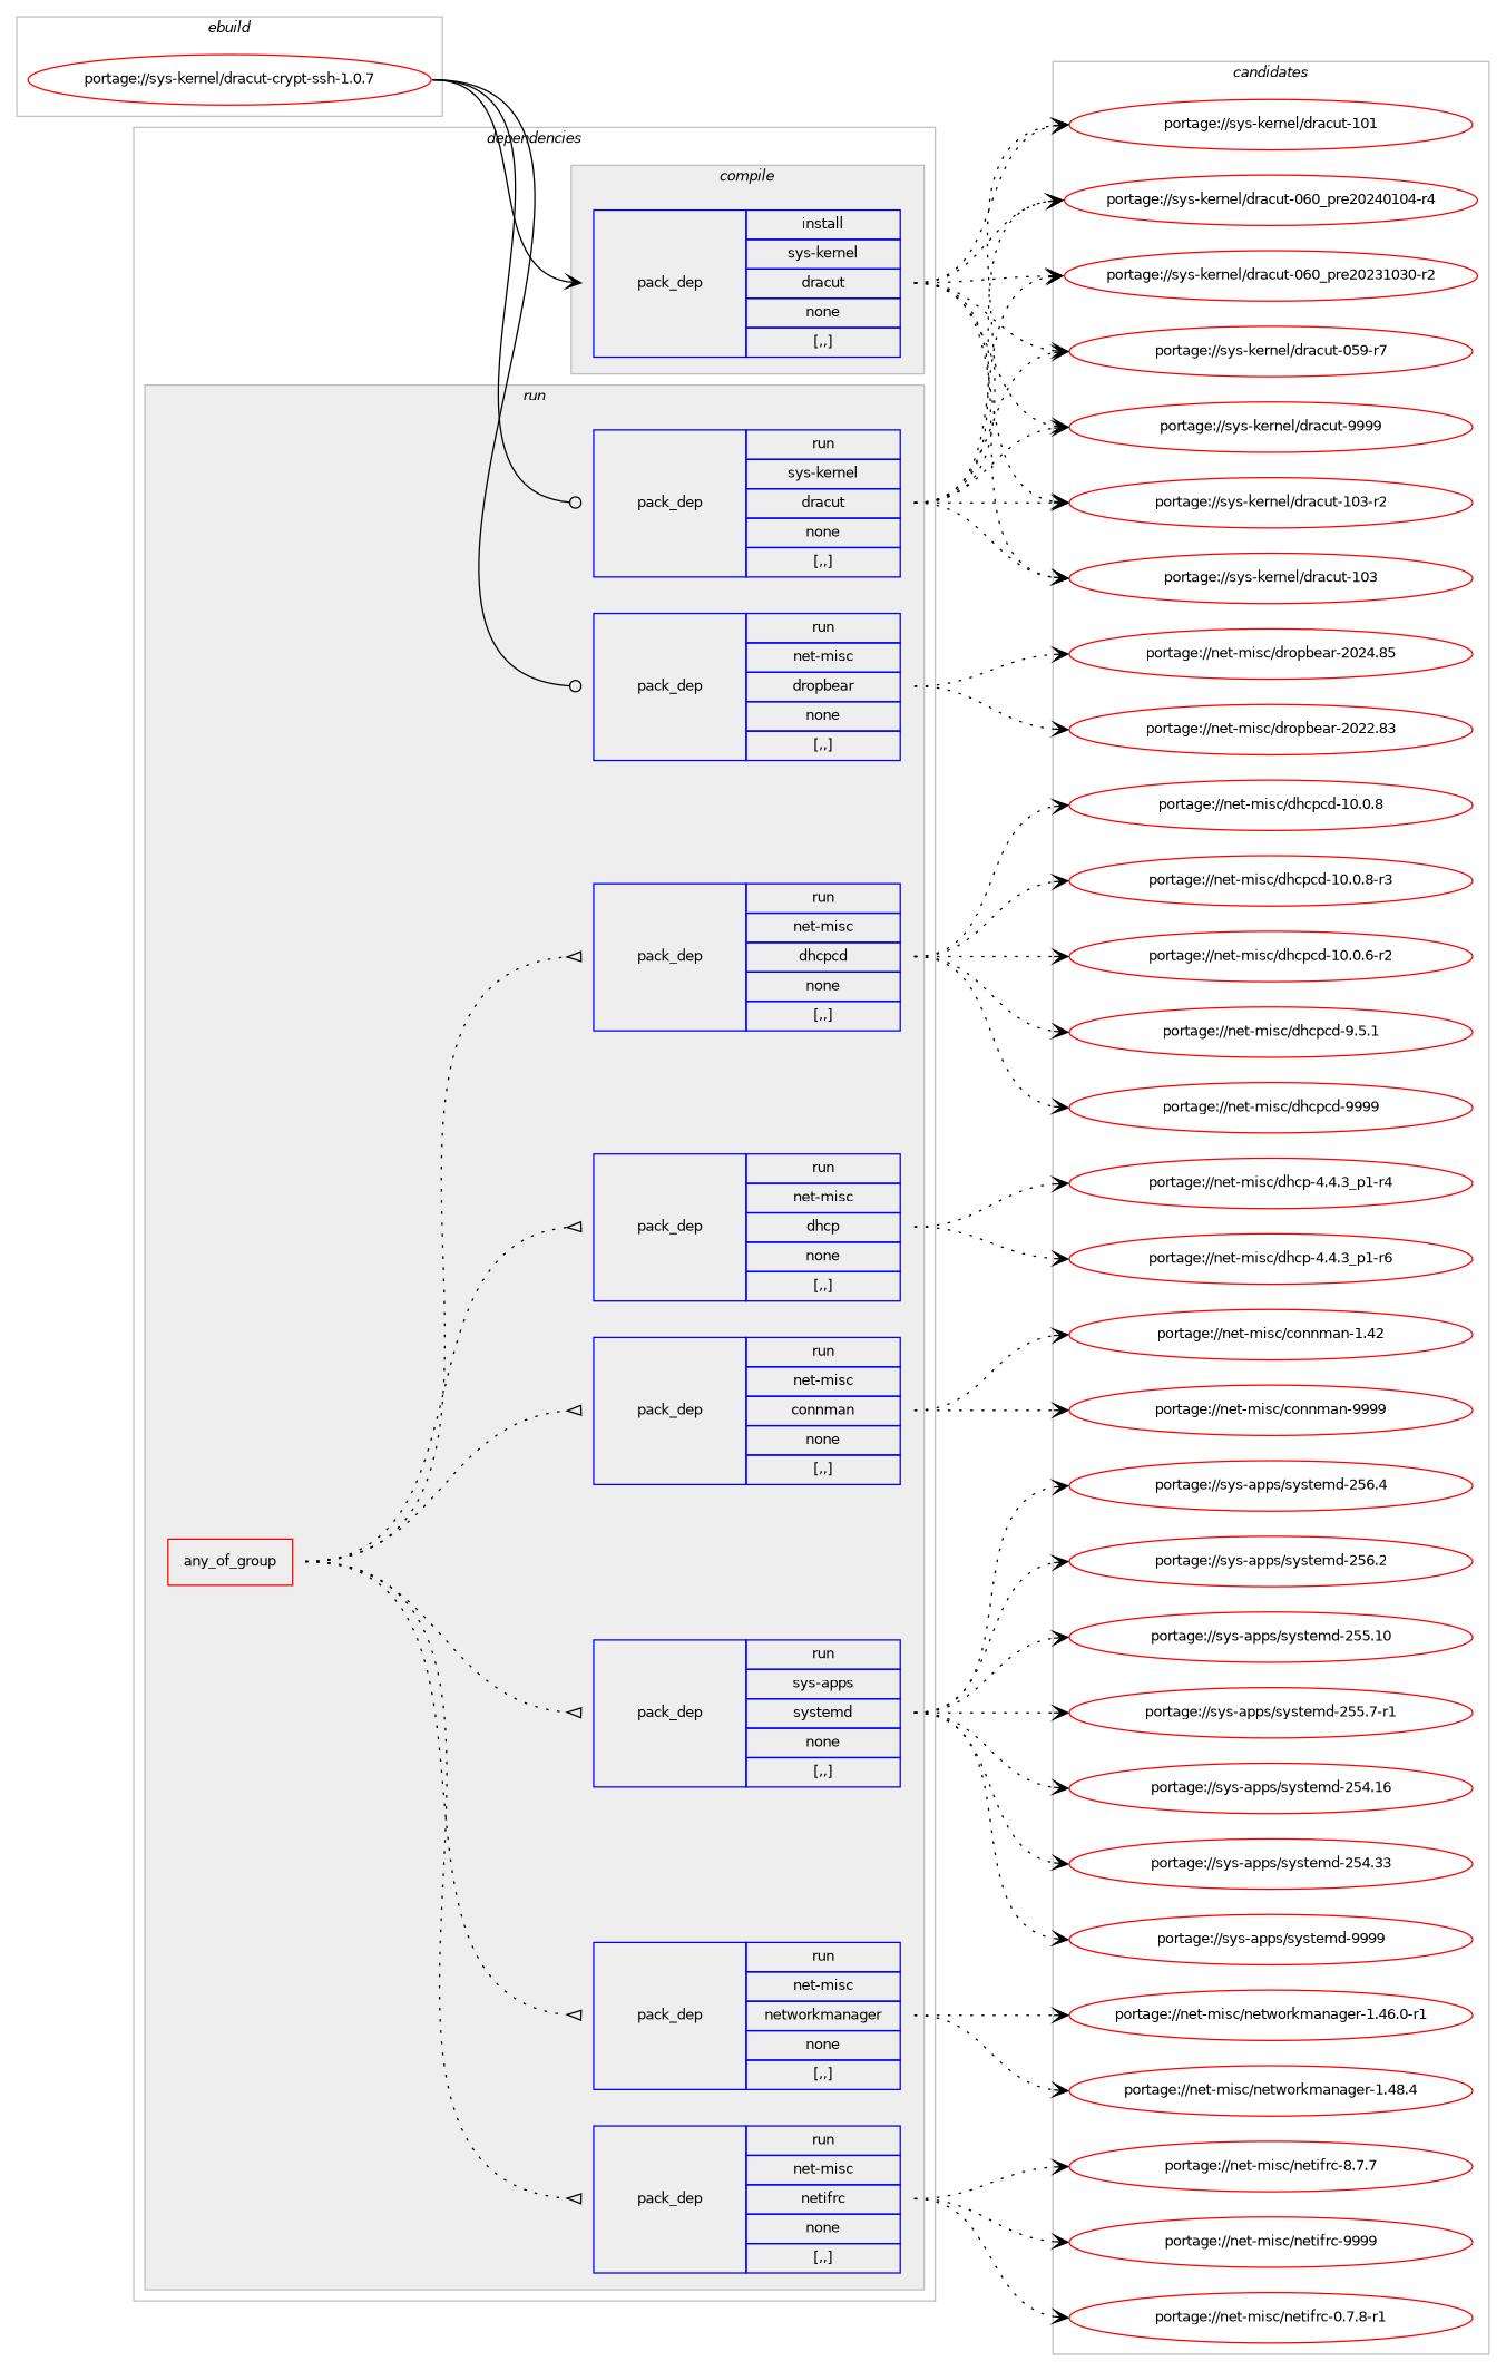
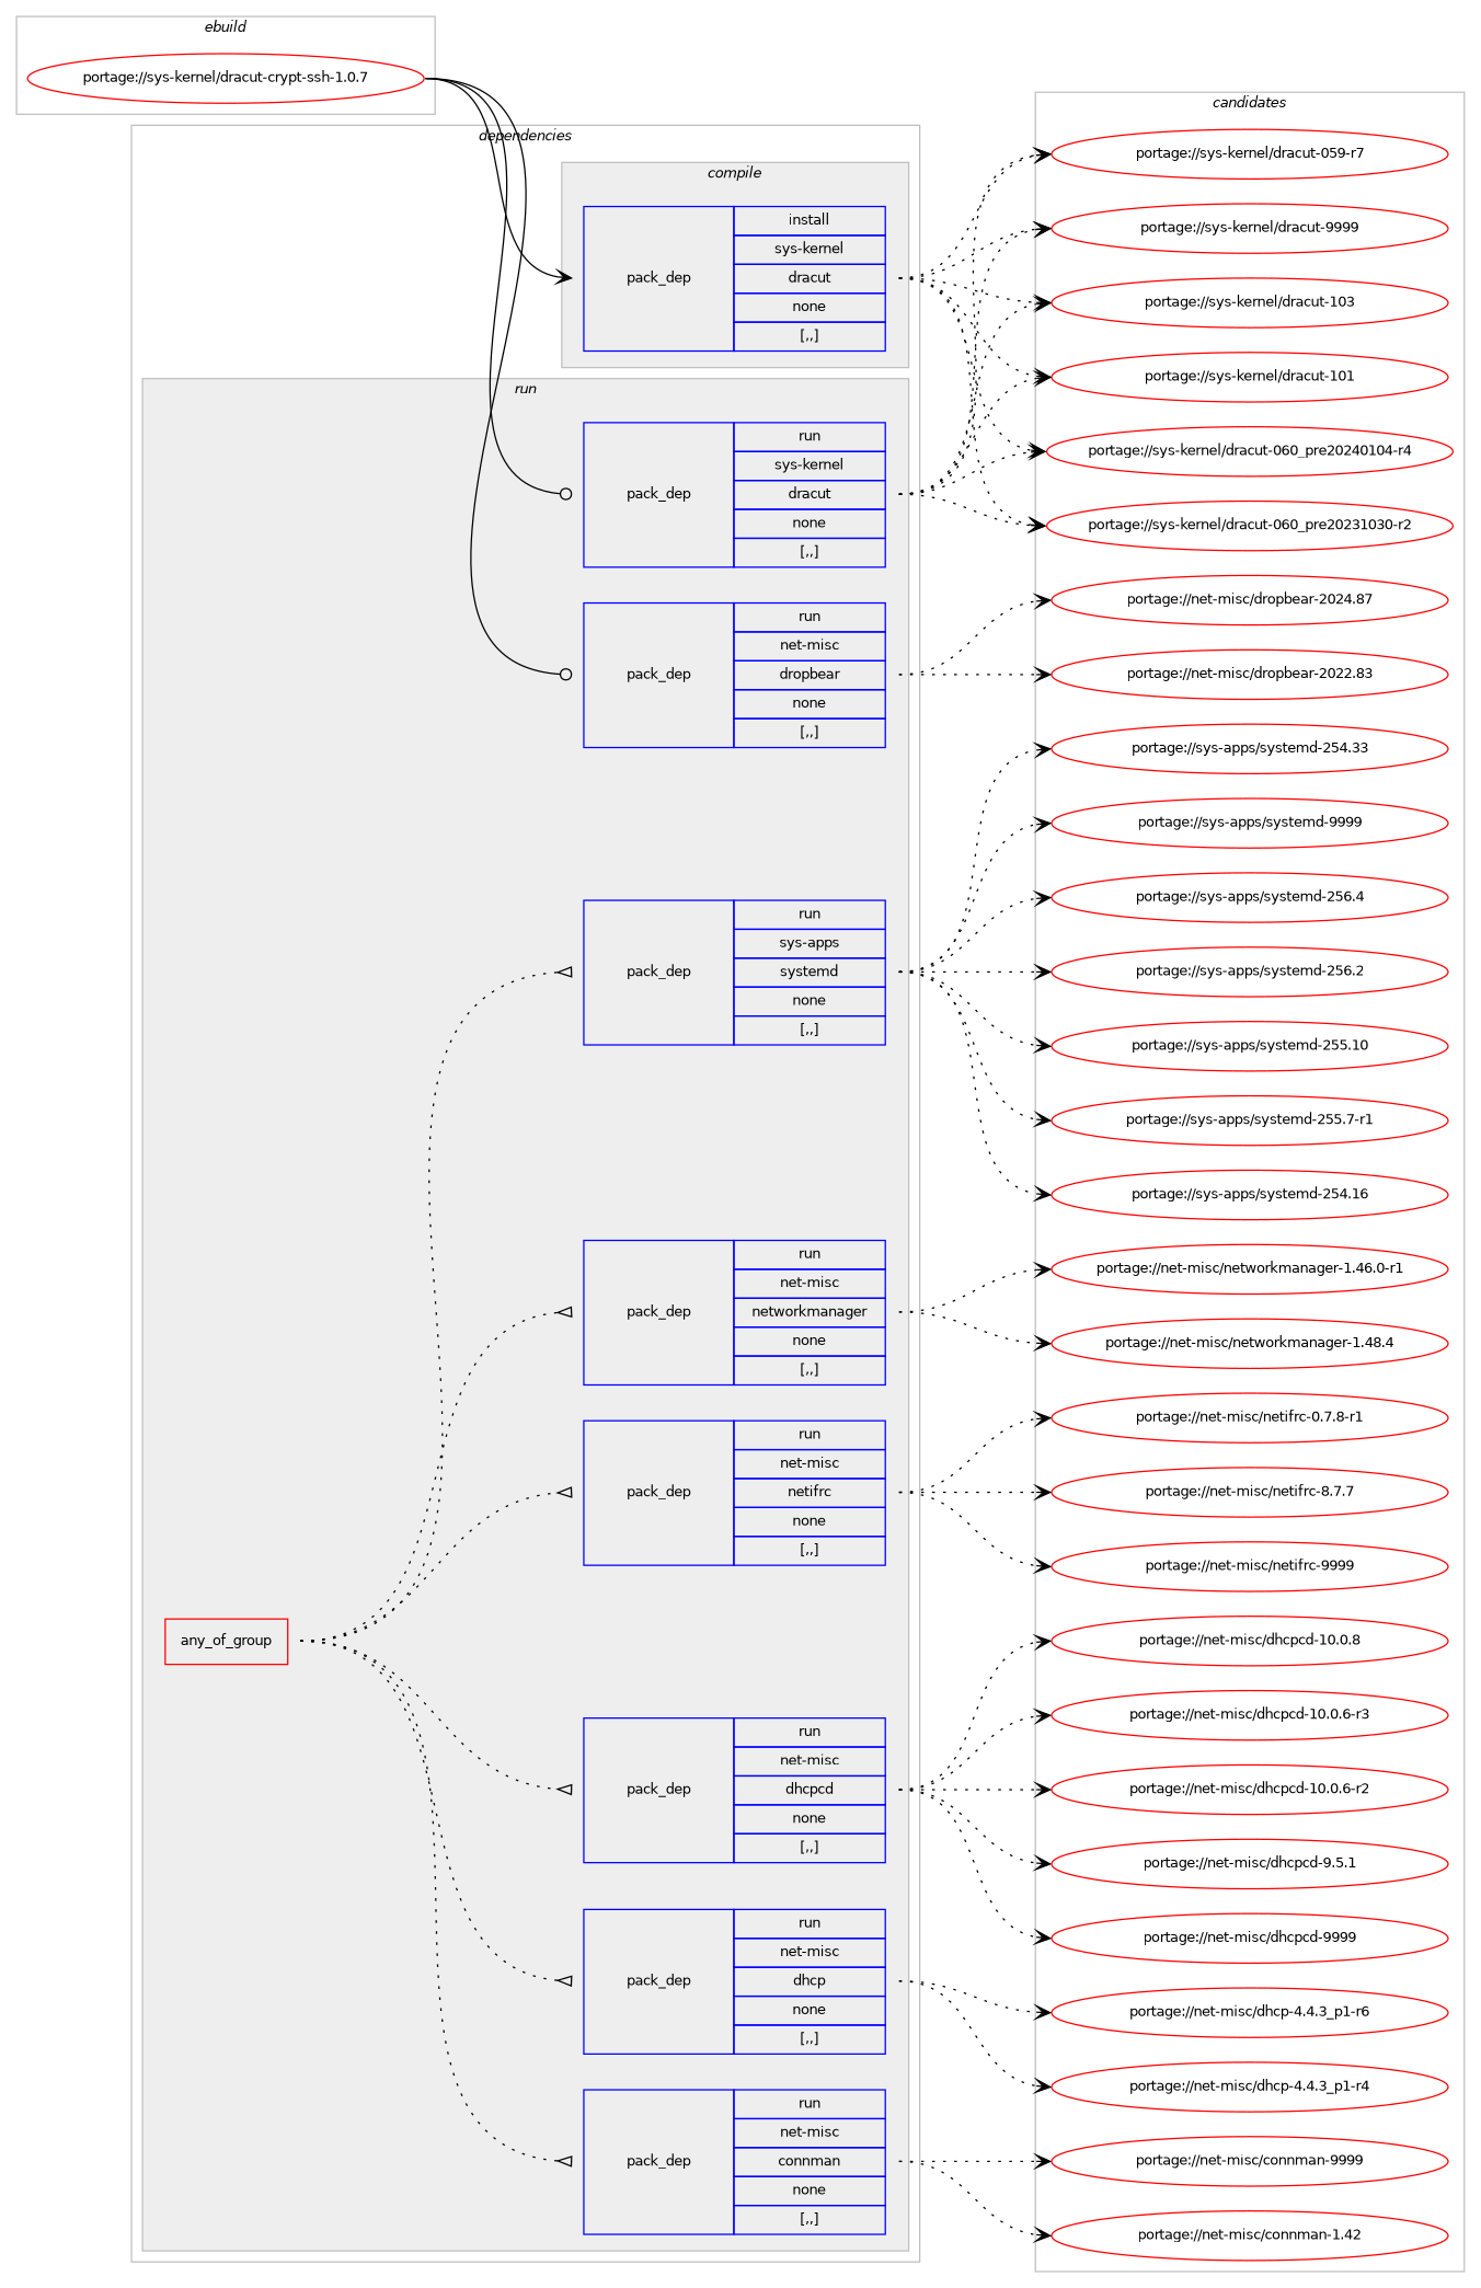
  digraph {
    compound=true
    concentrate=true
    fontname=Helvetica
    fontsize=10
    newrank=true
    rankdir=LR
    ranksep=1.5
    node [color=red fontname=Helvetica fontsize=10]
    edge [arrowhead=vee headport=w style=dotted tailport=e weight=100]
    n1 [label="portage://sys-kernel/dracut-crypt-ssh-1.0.7" width=4]
    n2 [color=blue label=<<TABLE BORDER="0" CELLBORDER="1" CELLSPACING="0" CELLPADDING="4" WIDTH="220"><TR><TD ROWSPAN="6" CELLPADDING="30">pack_dep</TD></TR><TR><TD WIDTH="110">install</TD></TR><TR><TD>sys-kernel</TD></TR><TR><TD>dracut</TD></TR><TR><TD>none</TD></TR><TR><TD>[,,]</TD></TR></TABLE>> shape=none]
    n3 [color=blue label=<<TABLE BORDER="0" CELLBORDER="1" CELLSPACING="0" CELLPADDING="4" WIDTH="220"><TR><TD ROWSPAN="6" CELLPADDING="30">pack_dep</TD></TR><TR><TD WIDTH="110">run</TD></TR><TR><TD>net-misc</TD></TR><TR><TD>connman</TD></TR><TR><TD>none</TD></TR><TR><TD>[,,]</TD></TR></TABLE>> shape=none]
    n4 [color=blue label=<<TABLE BORDER="0" CELLBORDER="1" CELLSPACING="0" CELLPADDING="4" WIDTH="220"><TR><TD ROWSPAN="6" CELLPADDING="30">pack_dep</TD></TR><TR><TD WIDTH="110">run</TD></TR><TR><TD>net-misc</TD></TR><TR><TD>dhcp</TD></TR><TR><TD>none</TD></TR><TR><TD>[,,]</TD></TR></TABLE>> shape=none]
    n5 [color=blue label=<<TABLE BORDER="0" CELLBORDER="1" CELLSPACING="0" CELLPADDING="4" WIDTH="220"><TR><TD ROWSPAN="6" CELLPADDING="30">pack_dep</TD></TR><TR><TD WIDTH="110">run</TD></TR><TR><TD>net-misc</TD></TR><TR><TD>dhcpcd</TD></TR><TR><TD>none</TD></TR><TR><TD>[,,]</TD></TR></TABLE>> shape=none]
    n6 [color=blue label=<<TABLE BORDER="0" CELLBORDER="1" CELLSPACING="0" CELLPADDING="4" WIDTH="220"><TR><TD ROWSPAN="6" CELLPADDING="30">pack_dep</TD></TR><TR><TD WIDTH="110">run</TD></TR><TR><TD>net-misc</TD></TR><TR><TD>netifrc</TD></TR><TR><TD>none</TD></TR><TR><TD>[,,]</TD></TR></TABLE>> shape=none]
    n7 [color=blue label=<<TABLE BORDER="0" CELLBORDER="1" CELLSPACING="0" CELLPADDING="4" WIDTH="220"><TR><TD ROWSPAN="6" CELLPADDING="30">pack_dep</TD></TR><TR><TD WIDTH="110">run</TD></TR><TR><TD>net-misc</TD></TR><TR><TD>networkmanager</TD></TR><TR><TD>none</TD></TR><TR><TD>[,,]</TD></TR></TABLE>> shape=none]
    n8 [color=blue label=<<TABLE BORDER="0" CELLBORDER="1" CELLSPACING="0" CELLPADDING="4" WIDTH="220"><TR><TD ROWSPAN="6" CELLPADDING="30">pack_dep</TD></TR><TR><TD WIDTH="110">run</TD></TR><TR><TD>sys-apps</TD></TR><TR><TD>systemd</TD></TR><TR><TD>none</TD></TR><TR><TD>[,,]</TD></TR></TABLE>> shape=none]
    n9 [label=<<TABLE BORDER="0" CELLBORDER="1" CELLSPACING="0" CELLPADDING="4"><TR><TD CELLPADDING="10">any_of_group</TD></TR></TABLE>> shape=none]
    n10 [color=blue label=<<TABLE BORDER="0" CELLBORDER="1" CELLSPACING="0" CELLPADDING="4" WIDTH="220"><TR><TD ROWSPAN="6" CELLPADDING="30">pack_dep</TD></TR><TR><TD WIDTH="110">run</TD></TR><TR><TD>net-misc</TD></TR><TR><TD>dropbear</TD></TR><TR><TD>none</TD></TR><TR><TD>[,,]</TD></TR></TABLE>> shape=none]
    n11 [color=blue label=<<TABLE BORDER="0" CELLBORDER="1" CELLSPACING="0" CELLPADDING="4" WIDTH="220"><TR><TD ROWSPAN="6" CELLPADDING="30">pack_dep</TD></TR><TR><TD WIDTH="110">run</TD></TR><TR><TD>sys-kernel</TD></TR><TR><TD>dracut</TD></TR><TR><TD>none</TD></TR><TR><TD>[,,]</TD></TR></TABLE>> shape=none]
    n12 [label="portage://sys-kernel/dracut-9999" width=4]
-   n13 [label="portage://sys-kernel/dracut-103-r2" width=4]
    n14 [label="portage://sys-kernel/dracut-103" width=4]
    n15 [label="portage://sys-kernel/dracut-101" width=4]
    n16 [label="portage://sys-kernel/dracut-060_pre20240104-r4" width=4]
    n17 [label="portage://sys-kernel/dracut-060_pre20231030-r2" width=4]
    n18 [label="portage://sys-kernel/dracut-059-r7" width=4]
    n19 [label="portage://net-misc/connman-9999" width=4]
    n20 [label="portage://net-misc/connman-1.42" width=4]
    n21 [label="portage://net-misc/dhcp-4.4.3_p1-r6" width=4]
    n22 [label="portage://net-misc/dhcp-4.4.3_p1-r4" width=4]
    n23 [label="portage://net-misc/dhcpcd-9999" width=4]
    n24 [label="portage://net-misc/dhcpcd-10.0.8" width=4]
-   n25 [label="portage://net-misc/dhcpcd-10.0.8-r3" width=4]
+   n25 [label="portage://net-misc/dhcpcd-10.0.6-r3" width=4]
    n26 [label="portage://net-misc/dhcpcd-10.0.6-r2" width=4]
    n27 [label="portage://net-misc/dhcpcd-9.5.1" width=4]
    n28 [label="portage://net-misc/netifrc-9999" width=4]
    n29 [label="portage://net-misc/netifrc-0.7.8-r1" width=4]
    n30 [label="portage://net-misc/netifrc-8.7.7" width=4]
    n31 [label="portage://net-misc/networkmanager-1.48.4" width=4]
    n32 [label="portage://net-misc/networkmanager-1.46.0-r1" width=4]
    n33 [label="portage://sys-apps/systemd-9999" width=4]
    n34 [label="portage://sys-apps/systemd-256.4" width=4]
    n35 [label="portage://sys-apps/systemd-256.2" width=4]
    n36 [label="portage://sys-apps/systemd-255.10" width=4]
    n37 [label="portage://sys-apps/systemd-255.7-r1" width=4]
    n38 [label="portage://sys-apps/systemd-254.16" width=4]
    n39 [label="portage://sys-apps/systemd-254.33" width=4]
-   n40 [label="portage://net-misc/dropbear-2024.85" width=4]
+   n40 [label="portage://net-misc/dropbear-2024.87" width=4]
    n41 [label="portage://net-misc/dropbear-2022.83" width=4]
    subgraph cluster_1 {
      color=gray
      label=<<i>ebuild</i>>
      n1
    }
    subgraph cluster_2 {
      color=gray
      label=<<i>dependencies</i>>
      subgraph cluster_3 {
        color=gray
        fillcolor="#eeeeee"
        label=<<i>compile</i>>
        style=filled
        subgraph sub_4 {
          color=gray
          fillcolor="#eeeeee"
          label=<<i>compile</i>>
          style=filled
          n2
        }
      }
      subgraph cluster_5 {
        color=gray
        fillcolor="#eeeeee"
        label=<<i>compile and run</i>>
        style=filled
      }
      subgraph cluster_6 {
        color=gray
        fillcolor="#eeeeee"
        label=<<i>run</i>>
        style=filled
        subgraph sub_7 {
          color=gray
          fillcolor="#eeeeee"
          label=<<i>run</i>>
          style=filled
          n9
          subgraph sub_8 {
            color=gray
            fillcolor="#eeeeee"
            label=<<i>run</i>>
            style=filled
            n3
          }
          subgraph sub_9 {
            color=gray
            fillcolor="#eeeeee"
            label=<<i>run</i>>
            style=filled
            n4
          }
          subgraph sub_10 {
            color=gray
            fillcolor="#eeeeee"
            label=<<i>run</i>>
            style=filled
            n5
          }
          subgraph sub_11 {
            color=gray
            fillcolor="#eeeeee"
            label=<<i>run</i>>
            style=filled
            n6
          }
          subgraph sub_12 {
            color=gray
            fillcolor="#eeeeee"
            label=<<i>run</i>>
            style=filled
            n7
          }
          subgraph sub_13 {
            color=gray
            fillcolor="#eeeeee"
            label=<<i>run</i>>
            style=filled
            n8
          }
        }
        subgraph sub_14 {
          color=gray
          fillcolor="#eeeeee"
          label=<<i>run</i>>
          style=filled
          n10
        }
        subgraph sub_15 {
          color=gray
          fillcolor="#eeeeee"
          label=<<i>run</i>>
          style=filled
          n11
        }
      }
    }
    subgraph cluster_16 {
      color=gray
      label=<<i>candidates</i>>
      rank=same
      subgraph sub_17 {
        color=black
        label=<<i>candidates</i>>
        nodesep=1
        rank=same
        n12
-       n13
        n14
        n15
        n16
        n17
        n18
      }
      subgraph sub_18 {
        color=black
        label=<<i>candidates</i>>
        nodesep=1
        rank=same
        n19
        n20
      }
      subgraph sub_19 {
        color=black
        label=<<i>candidates</i>>
        nodesep=1
        rank=same
        n21
        n22
      }
      subgraph sub_20 {
        color=black
        label=<<i>candidates</i>>
        nodesep=1
        rank=same
        n23
        n24
        n25
        n26
        n27
      }
      subgraph sub_21 {
        color=black
        label=<<i>candidates</i>>
        nodesep=1
        rank=same
        n28
        n29
        n30
      }
      subgraph sub_22 {
        color=black
        label=<<i>candidates</i>>
        nodesep=1
        rank=same
        n31
        n32
      }
      subgraph sub_23 {
        color=black
        label=<<i>candidates</i>>
        nodesep=1
        rank=same
        n33
        n34
        n35
        n36
        n37
        n38
        n39
      }
      subgraph sub_24 {
        color=black
        label=<<i>candidates</i>>
        nodesep=1
        rank=same
        n40
        n41
      }
      subgraph sub_25 {
        color=black
        label=<<i>candidates</i>>
        nodesep=1
        rank=same
        n12
-       n13
        n14
        n15
        n16
        n17
        n18
      }
    }
    n1 -> n2 [style=solid weight=20]
    n1 -> n10 [arrowhead=odot style=solid weight=20]
    n1 -> n11 [arrowhead=odot style=solid weight=20]
    n2 -> n12
-   n2 -> n13
    n2 -> n14
    n2 -> n15
    n2 -> n16
    n2 -> n17
    n2 -> n18
    n3 -> n19
    n3 -> n20
    n4 -> n21
    n4 -> n22
    n5 -> n23
    n5 -> n24
    n5 -> n25
    n5 -> n26
    n5 -> n27
    n6 -> n28
    n6 -> n29
    n6 -> n30
    n7 -> n31
    n7 -> n32
    n8 -> n33
    n8 -> n34
    n8 -> n35
    n8 -> n36
    n8 -> n37
    n8 -> n38
    n8 -> n39
    n9 -> n3 [arrowhead=oinv weight=20]
    n9 -> n4 [arrowhead=oinv weight=20]
    n9 -> n5 [arrowhead=oinv weight=20]
    n9 -> n6 [arrowhead=oinv weight=20]
    n9 -> n7 [arrowhead=oinv weight=20]
    n9 -> n8 [arrowhead=oinv weight=20]
    n10 -> n40
    n10 -> n41
    n11 -> n12
-   n11 -> n13
    n11 -> n14
    n11 -> n15
    n11 -> n16
    n11 -> n17
    n11 -> n18
  }
